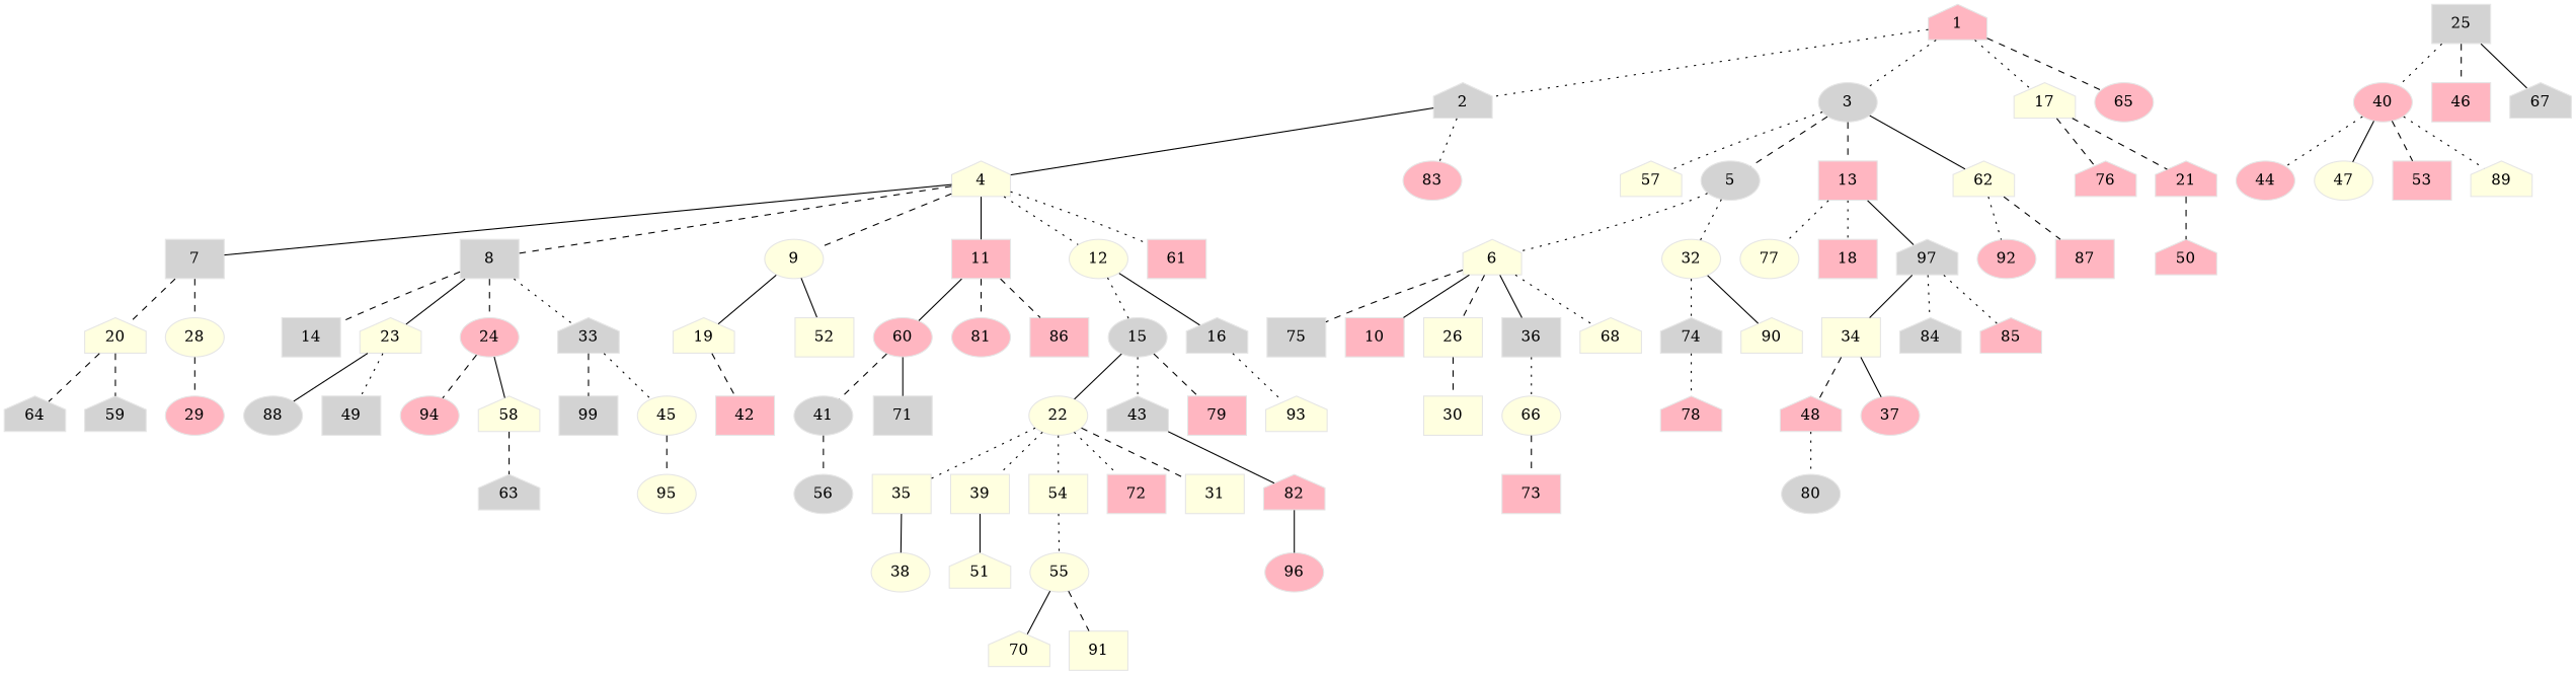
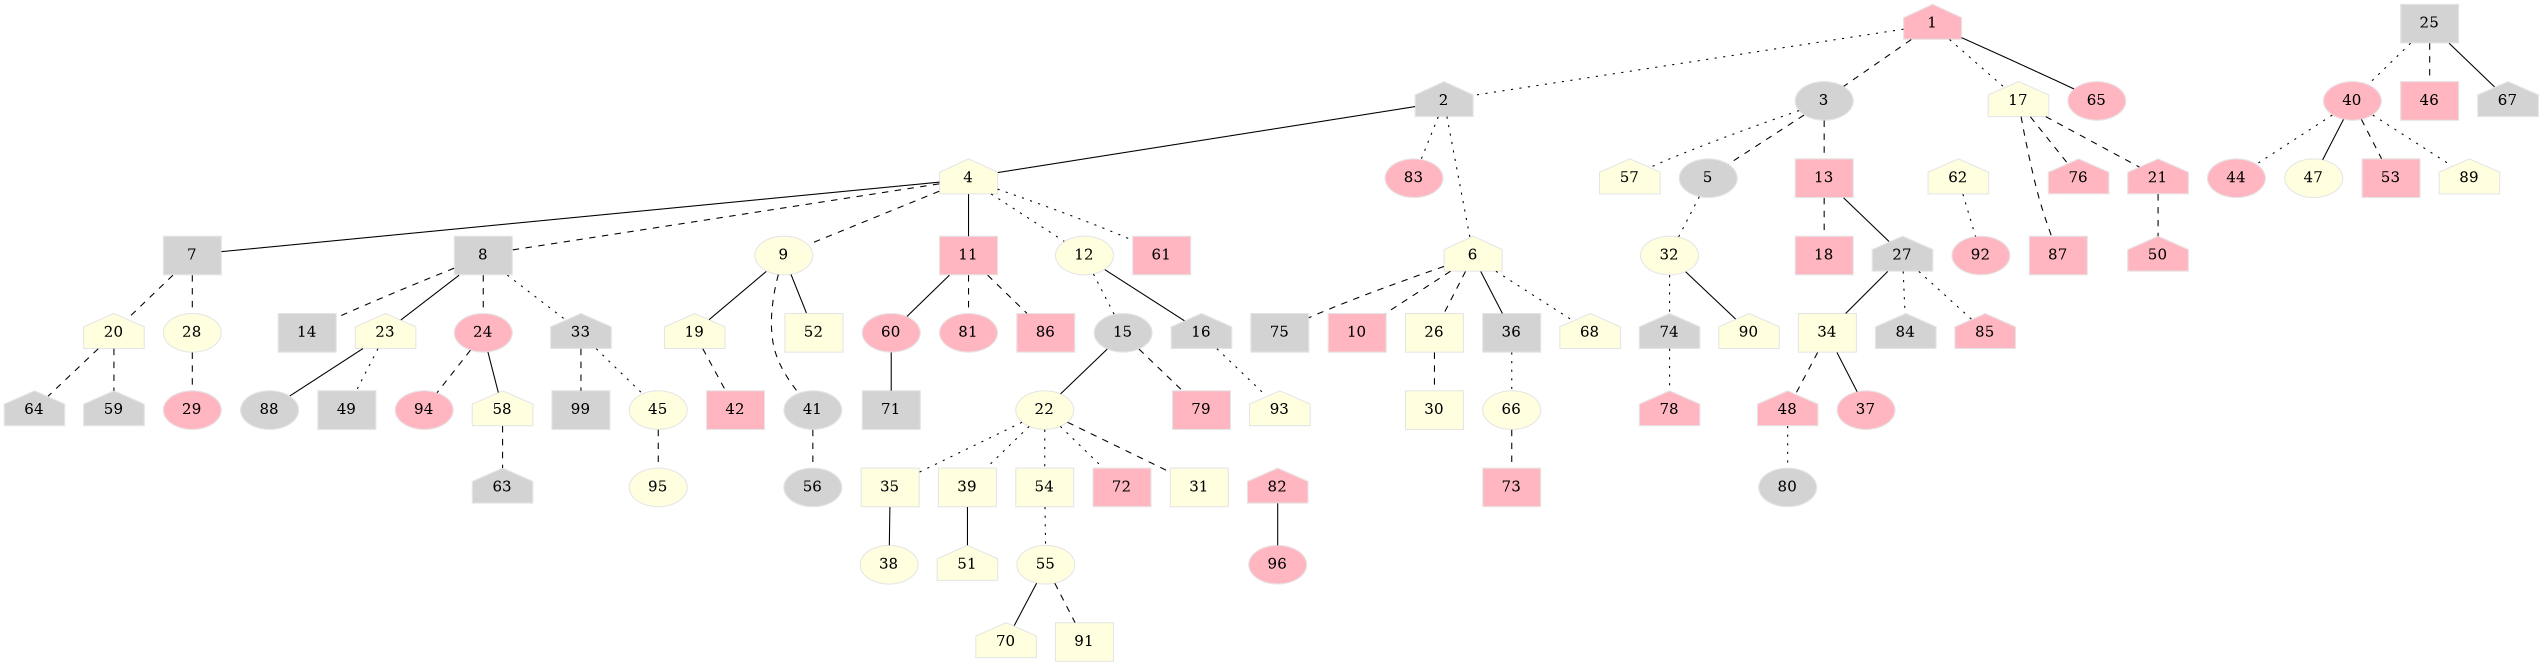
  graph {
    node [color=gray90 fillcolor=lightyellow shape=house style=filled]
    edge [style=dashed]
    1 [fillcolor=lightpink]
    2 [fillcolor=lightgrey]
    3 [fillcolor=lightgrey shape=ellipse]
    17
    65 [fillcolor=lightpink shape=ellipse]
    4
    6
    83 [fillcolor=lightpink shape=ellipse]
    5 [fillcolor=lightgrey shape=ellipse]
    13 [fillcolor=lightpink shape=box]
    57
    62
    21 [fillcolor=lightpink]
    76 [fillcolor=lightpink]
    7 [fillcolor=lightgrey shape=box]
    8 [fillcolor=lightgrey shape=box]
    9 [shape=ellipse]
    11 [fillcolor=lightpink shape=box]
    12 [shape=ellipse]
    61 [fillcolor=lightpink shape=box]
    10 [fillcolor=lightpink shape=box]
    26 [shape=box]
    36 [fillcolor=lightgrey shape=box]
    68
    75 [fillcolor=lightgrey shape=box]
    32 [shape=ellipse]
    18 [fillcolor=lightpink shape=box]
-   27 [fillcolor=lightgrey label=97]
-   77 [shape=ellipse]
+   27 [fillcolor=lightgrey]
    87 [fillcolor=lightpink shape=box]
    92 [fillcolor=lightpink shape=ellipse]
    20
    28 [shape=ellipse]
    14 [fillcolor=lightgrey shape=box]
    23
    24 [fillcolor=lightpink shape=ellipse]
    33 [fillcolor=lightgrey]
    19
    41 [fillcolor=lightgrey shape=ellipse]
    52 [shape=box]
    60 [fillcolor=lightpink shape=ellipse]
    81 [fillcolor=lightpink shape=ellipse]
    86 [fillcolor=lightpink shape=box]
    15 [fillcolor=lightgrey shape=ellipse]
    16 [fillcolor=lightgrey]
    25 [fillcolor=lightgrey shape=box]
    40 [fillcolor=lightpink shape=ellipse]
    46 [fillcolor=lightpink shape=box]
    67 [fillcolor=lightgrey]
    74 [fillcolor=lightgrey]
    90
    30 [shape=box]
    66 [shape=ellipse]
    59 [fillcolor=lightgrey]
    64 [fillcolor=lightgrey]
    29 [fillcolor=lightpink shape=ellipse]
    49 [fillcolor=lightgrey shape=box]
    88 [fillcolor=lightgrey shape=ellipse]
    58
    94 [fillcolor=lightpink shape=ellipse]
    45 [shape=ellipse]
    n62 [fillcolor=lightgrey label=99 shape=box]
    42 [fillcolor=lightpink shape=box]
    56 [fillcolor=lightgrey shape=ellipse]
    71 [fillcolor=lightgrey shape=box]
    22 [shape=ellipse]
-   43 [fillcolor=lightgrey]
    79 [fillcolor=lightpink shape=box]
    93
    34 [shape=box]
    84 [fillcolor=lightgrey]
    85 [fillcolor=lightpink]
    31 [shape=box]
    35 [shape=box]
    39 [shape=box]
    54 [shape=box]
    72 [fillcolor=lightpink shape=box]
    82 [fillcolor=lightpink]
    50 [fillcolor=lightpink]
    38 [shape=ellipse]
    51
    55 [shape=ellipse]
    63 [fillcolor=lightgrey]
    44 [fillcolor=lightpink shape=ellipse]
    47 [shape=ellipse]
    53 [fillcolor=lightpink shape=box]
    89
    37 [fillcolor=lightpink shape=ellipse]
    48 [fillcolor=lightpink]
    78 [fillcolor=lightpink]
    95 [shape=ellipse]
    80 [fillcolor=lightgrey shape=ellipse]
    73 [fillcolor=lightpink shape=box]
    96 [fillcolor=lightpink shape=ellipse]
    70
    91 [shape=box]
    1 -- 2 [style=dotted]
-   1 -- 3 [style=dotted]
+   1 -- 3
    1 -- 17 [style=dotted]
-   1 -- 65
+   1 -- 65 [style=solid]
    2 -- 4 [style=solid]
-   5 -- 6 [style=dotted]
+   2 -- 6 [style=dotted]
    2 -- 83 [style=dotted]
    3 -- 5
    3 -- 13
    3 -- 57 [style=dotted]
-   3 -- 62 [style=solid]
    17 -- 21
    17 -- 76
    4 -- 7 [style=solid]
    4 -- 8
    4 -- 9
    4 -- 11 [style=solid]
    4 -- 12 [style=dotted]
    4 -- 61 [style=dotted]
-   6 -- 10 [style=solid]
+   6 -- 10
    6 -- 26
    6 -- 36 [style=solid]
    6 -- 68 [style=dotted]
    6 -- 75
    5 -- 32 [style=dotted]
-   13 -- 18 [style=dotted]
+   13 -- 18
    13 -- 27 [style=solid]
-   13 -- 77 [style=dotted]
-   62 -- 87
+   17 -- 87
    62 -- 92 [style=dotted]
    21 -- 50
    7 -- 20
    7 -- 28
    8 -- 14
    8 -- 23 [style=solid]
    8 -- 24
    8 -- 33 [style=dotted]
    9 -- 19 [style=solid]
-   60 -- 41
+   9 -- 41
    9 -- 52 [style=solid]
    11 -- 60 [style=solid]
    11 -- 81
    11 -- 86
    12 -- 15 [style=dotted]
    12 -- 16 [style=solid]
    26 -- 30
    36 -- 66 [style=dotted]
    32 -- 74 [style=dotted]
    32 -- 90 [style=solid]
    27 -- 34 [style=solid]
    27 -- 84 [style=dotted]
    27 -- 85 [style=dotted]
    20 -- 59
    20 -- 64
    28 -- 29
    23 -- 49 [style=dotted]
    23 -- 88 [style=solid]
    24 -- 58 [style=solid]
    24 -- 94
    33 -- 45 [style=dotted]
    33 -- n62
    19 -- 42
    41 -- 56
    60 -- 71 [style=solid]
    15 -- 22 [style=solid]
-   15 -- 43 [style=dotted]
    15 -- 79
    16 -- 93 [style=dotted]
    25 -- 40 [style=dotted]
    25 -- 46
    25 -- 67 [style=solid]
    40 -- 44 [style=dotted]
    40 -- 47 [style=solid]
    40 -- 53
    40 -- 89 [style=dotted]
    74 -- 78 [style=dotted]
    66 -- 73
    58 -- 63
    45 -- 95
    22 -- 31
    22 -- 35 [style=dotted]
    22 -- 39 [style=dotted]
    22 -- 54 [style=dotted]
    22 -- 72 [style=dotted]
-   43 -- 82 [style=solid]
    34 -- 37 [style=solid]
    34 -- 48
    35 -- 38 [style=solid]
    39 -- 51 [style=solid]
    54 -- 55 [style=dotted]
    82 -- 96 [style=solid]
    55 -- 70 [style=solid]
    55 -- 91
    48 -- 80 [style=dotted]
  }
